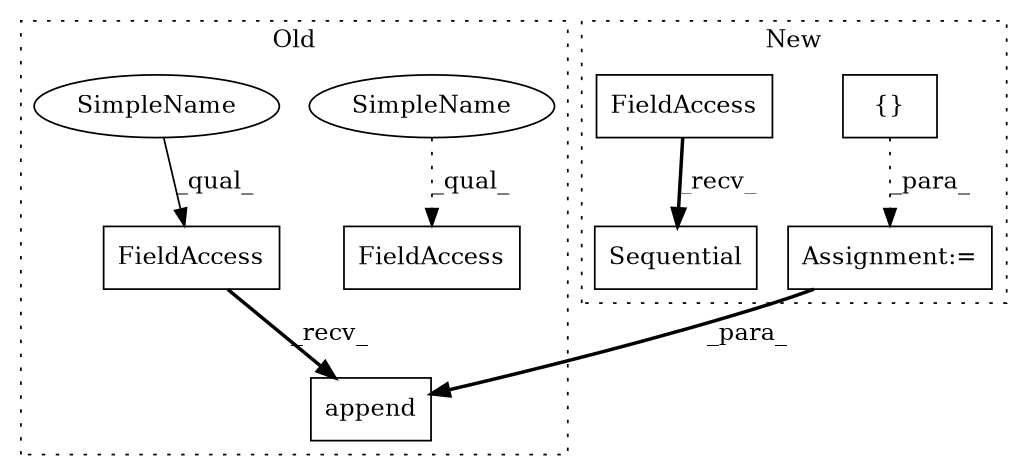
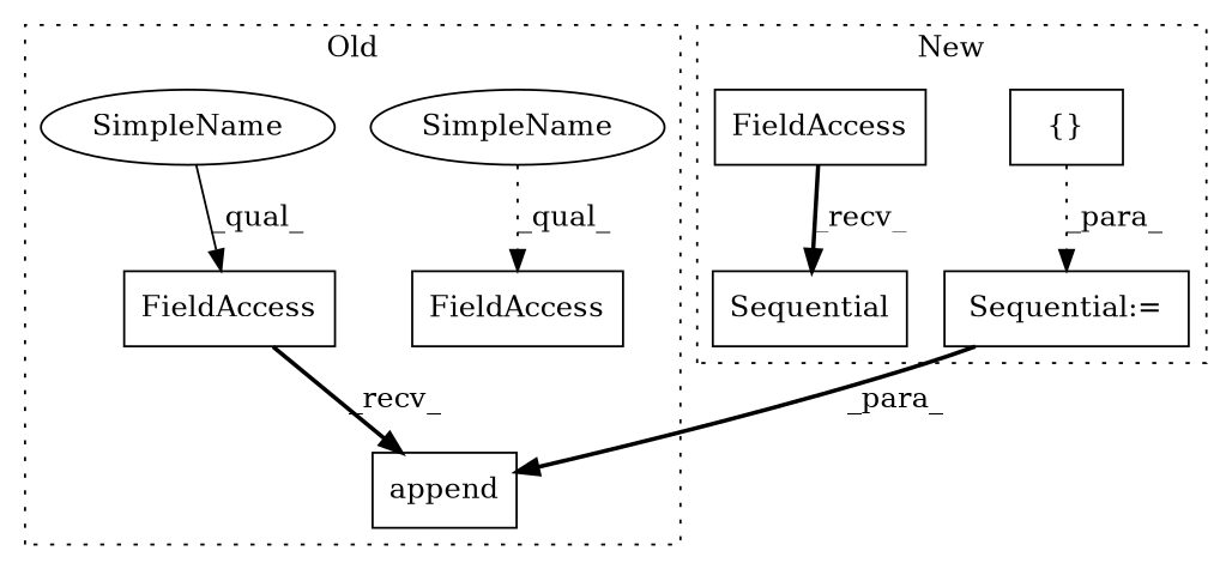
  digraph {
    node [a=22 l=4 s=14318 shape=box]
    edge [style=bold]
    n1 [a=32 l="7,1" label=append s="14333,14453"]
    n2 [l=14 label=FieldAccess]
    n3 [l=8 label=FieldAccess s=14241]
    n4 [a=42 label=SimpleName s=14241 shape=ellipse]
    n5 [a=42 label=SimpleName shape=ellipse]
    n6 [a=32 l="11,1" label=Sequential s="14533,14550"]
-   n7 [a=7 l=1 label="Assignment:=" s=14287]
+   n7 [a=7 l=1 label="Sequential:=" s=14287]
    n8 [a=4 l="1,1" label="{}" s="14297,14411"]
    n9 [l=5 label=FieldAccess s=14524]
    subgraph cluster_1 {
      label=Old
      style=dotted
      n1
      n2
      n3
      n4
      n5
    }
    subgraph cluster_2 {
      label=New
      style=dotted
      n6
      n7
      n8
      n9
    }
    n2 -> n1 [label=_recv_]
    n4 -> n3 [label=_qual_ style=dotted]
    n5 -> n2 [label=_qual_ style=solid]
    n7 -> n1 [label=_para_]
    n8 -> n7 [label=_para_ style=dotted]
    n9 -> n6 [label=_recv_]
  }
